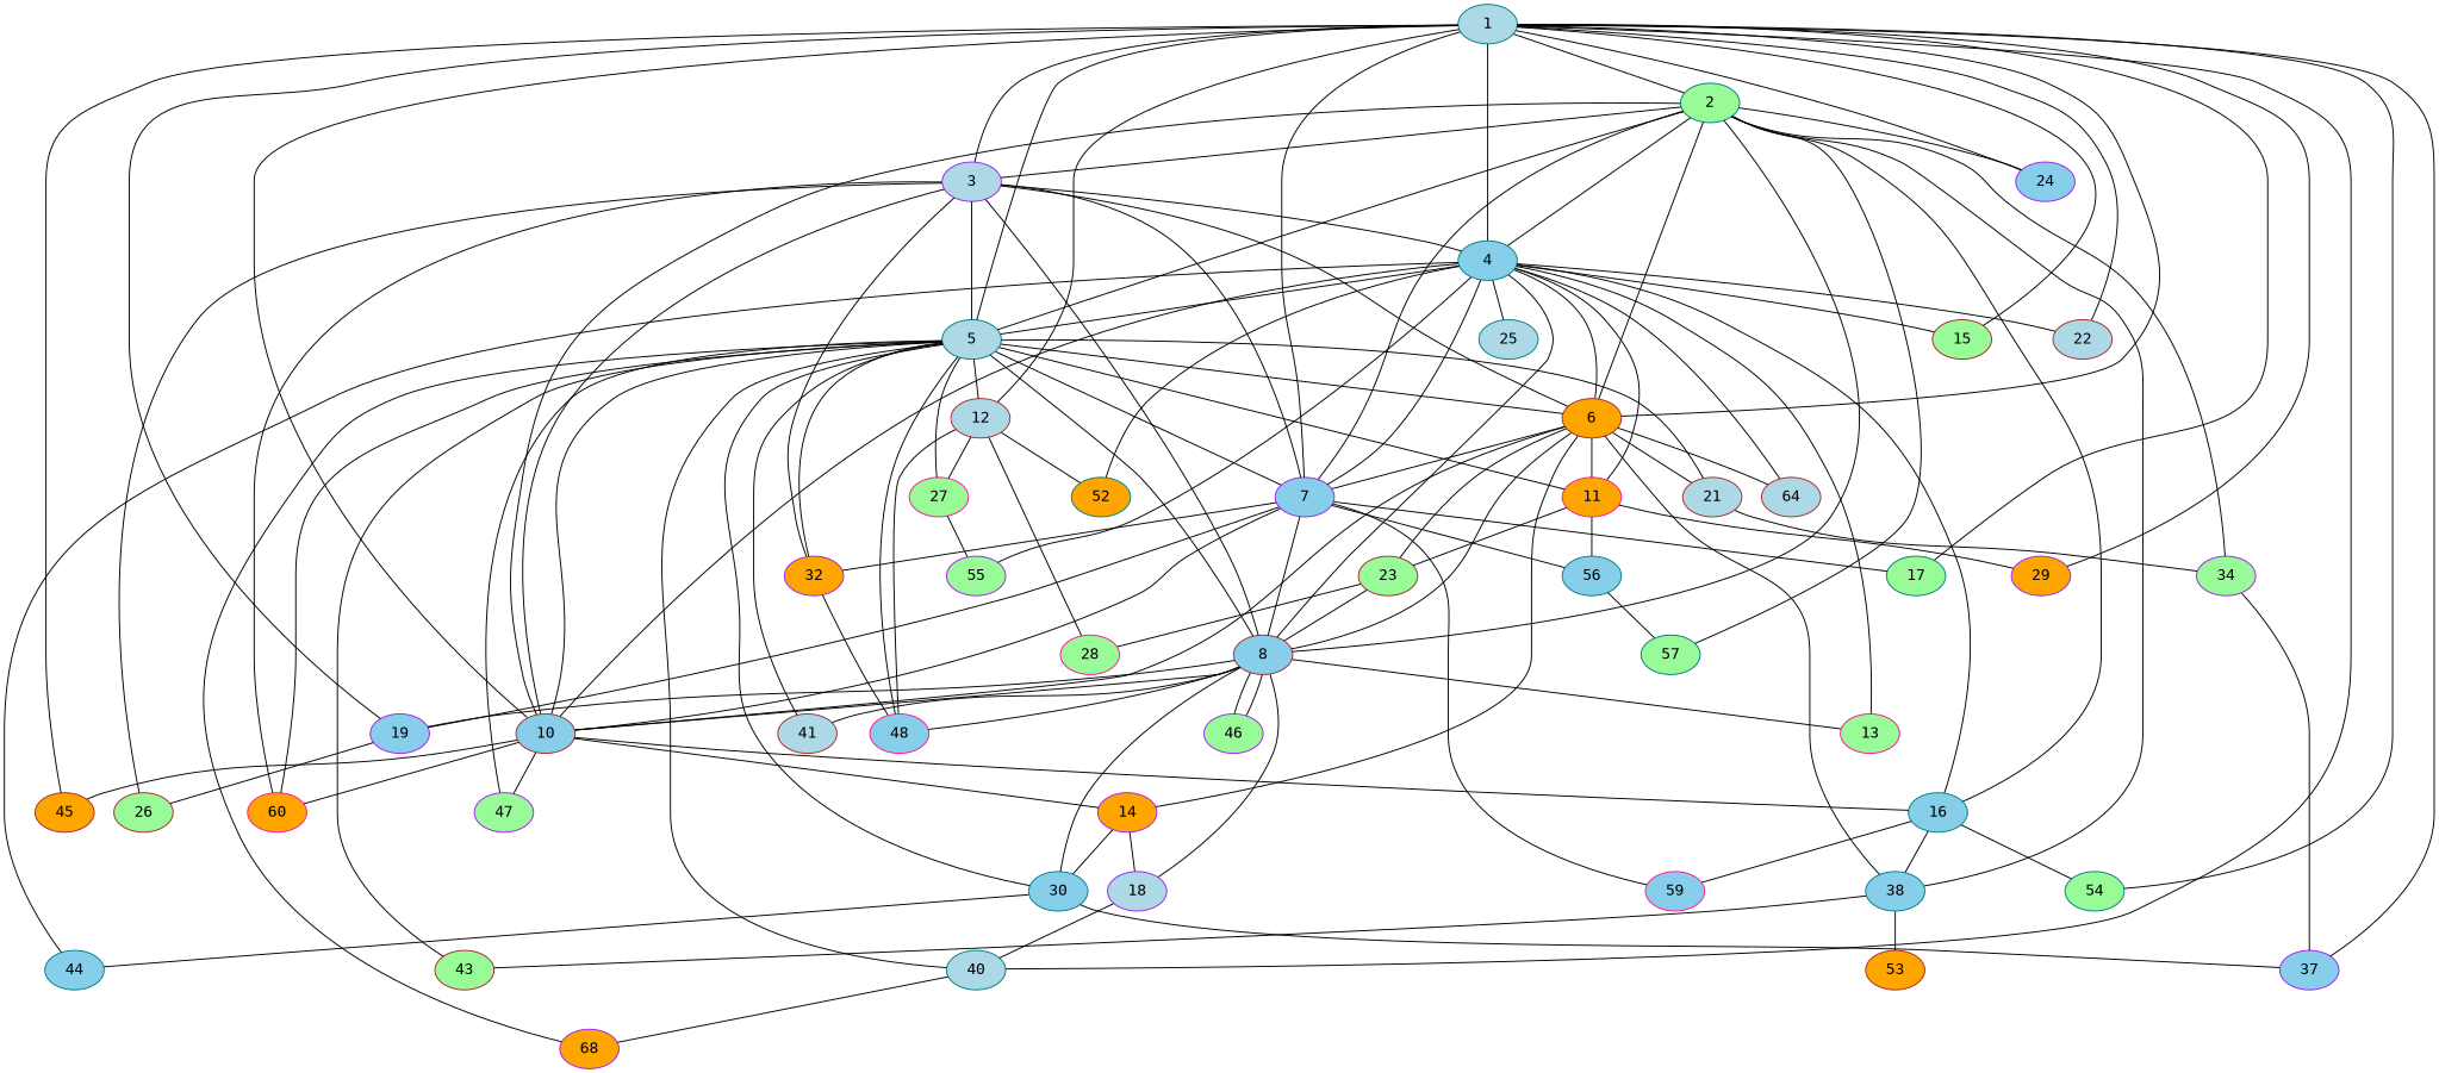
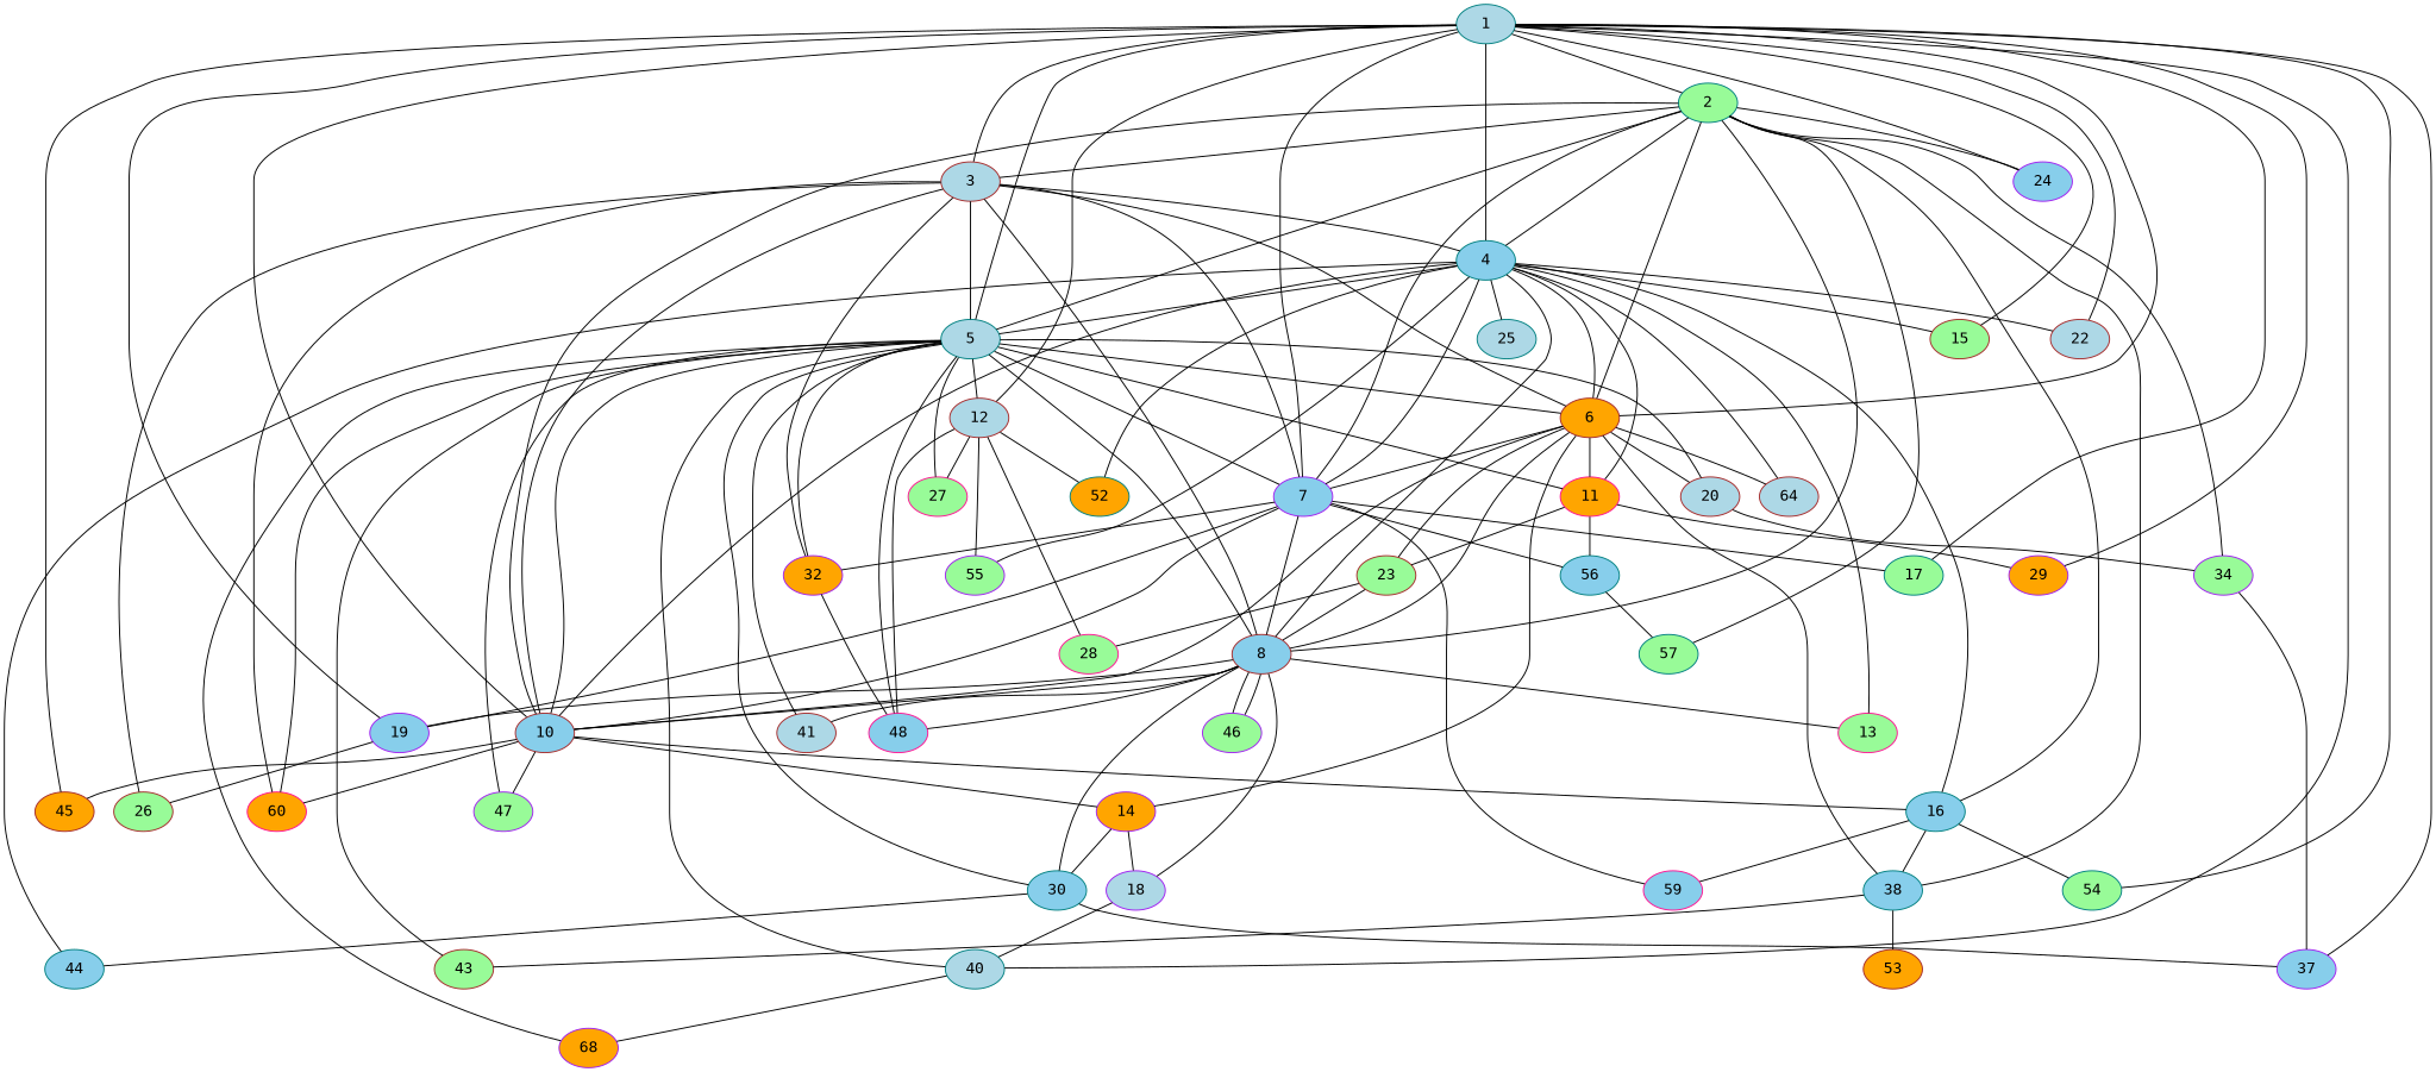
  graph {
    fontname="DejaVu Sans Mono"
    node [color=teal fillcolor=palegreen fontname="DejaVu Sans Mono" style=filled]
    edge [fontname="DejaVu Sans Mono"]
    1 [fillcolor=lightblue super="+9"]
    2 [super="+51"]
-   3 [color=purple fillcolor=lightblue super="+67"]
+   3 [color=brown fillcolor=lightblue super="+67"]
    4 [fillcolor=skyblue super="+58"]
    5 [fillcolor=lightblue super="+31"]
    6 [color=brown fillcolor=orange super="+69"]
    7 [color=purple fillcolor=skyblue super="+42"]
    10 [color=brown fillcolor=skyblue super="+35"]
    12 [color=brown fillcolor=lightblue]
    15 [color=brown]
    17
    19 [color=purple fillcolor=skyblue super="+20"]
    22 [color=brown fillcolor=lightblue]
    24 [color=purple fillcolor=skyblue super="+61"]
    29 [color=purple fillcolor=orange]
    37 [color=purple fillcolor=skyblue]
    40 [fillcolor=lightblue]
    45 [color=brown fillcolor=orange]
    54
    8 [color=brown fillcolor=skyblue super="+65"]
    16 [fillcolor=skyblue]
    34 [color=purple super="+39"]
    38 [fillcolor=skyblue super="+50"]
    57
    26 [color=brown]
    32 [color=purple fillcolor=orange super="+33"]
    60 [color=deeppink fillcolor=orange super="+62"]
    11 [color=deeppink fillcolor=orange super="+63"]
    13 [color=deeppink]
    25 [fillcolor=lightblue]
    44 [fillcolor=skyblue]
    52 [fillcolor=orange]
    55 [color=purple]
    64 [color=brown fillcolor=lightblue]
-   21 [color=brown fillcolor=lightblue]
+   21 [color=brown fillcolor=lightblue label=20]
    27 [color=deeppink]
    30 [fillcolor=skyblue]
    41 [color=brown fillcolor=lightblue]
    43 [color=brown]
    47 [color=purple]
    68 [color=purple fillcolor=orange]
    48 [color=deeppink fillcolor=skyblue super="+66"]
    14 [color=purple fillcolor=orange super="+36"]
    23 [color=brown]
    56 [fillcolor=skyblue]
    59 [color=deeppink fillcolor=skyblue]
    18 [color=purple fillcolor=lightblue super="+49"]
    46 [color=purple]
    28 [color=deeppink]
    53 [color=brown fillcolor=orange]
    1 -- 2 [weight=2]
    1 -- 3 [weight=2]
    1 -- 4 [weight=3]
    1 -- 5 [weight=2]
    1 -- 6 [weight=2]
    1 -- 7 [weight=3]
    1 -- 10 [weight=2]
    1 -- 12
    1 -- 15
    1 -- 17
    1 -- 19
    1 -- 22
    1 -- 24 [weight=2]
    1 -- 29
    1 -- 37
    1 -- 40
    1 -- 45
    1 -- 54
    2 -- 3
    2 -- 4
    2 -- 5
    2 -- 6
    2 -- 7
    2 -- 10
    2 -- 24
    2 -- 8
    2 -- 16
    2 -- 34
    2 -- 38
    2 -- 57
    3 -- 4 [weight=2]
    3 -- 5 [weight=2]
    3 -- 6
    3 -- 7
    3 -- 10 [weight=2]
    3 -- 8
    3 -- 26
    3 -- 32
    3 -- 60
    4 -- 5
    4 -- 6
    4 -- 7
    4 -- 10
    4 -- 15
    4 -- 22
    4 -- 8
    4 -- 16
    4 -- 11
    4 -- 13
    4 -- 25
    4 -- 44
    4 -- 52
    4 -- 55
    4 -- 64
    5 -- 6
    5 -- 7
    5 -- 10
    5 -- 12
    5 -- 40
    5 -- 8 [weight=2]
    5 -- 32
    5 -- 60
    5 -- 11 [weight=2]
    5 -- 21
    5 -- 27
    5 -- 30
    5 -- 41
    5 -- 43
    5 -- 47
    5 -- 68
    5 -- 48
    6 -- 7
    6 -- 10
    6 -- 8
    6 -- 38
    6 -- 11
    6 -- 64
    6 -- 21
    6 -- 14
    6 -- 23
    7 -- 10
    7 -- 17
    7 -- 19
    7 -- 8
    7 -- 32
    7 -- 56
    7 -- 59
    10 -- 45
    10 -- 16
    10 -- 60
    10 -- 47
    10 -- 14
    12 -- 52
-   27 -- 55
+   12 -- 55
    12 -- 27
    12 -- 48
    12 -- 28
    19 -- 26
    40 -- 68
    8 -- 10
    8 -- 19
    8 -- 13
    8 -- 30
    8 -- 41
    8 -- 48
    8 -- 18
    8 -- 46
    8 -- 46
    16 -- 54
    16 -- 38
    16 -- 59
    34 -- 37
    38 -- 43
    38 -- 53
    32 -- 48
    11 -- 29
    11 -- 23
    11 -- 56
    21 -- 34
    30 -- 37
    30 -- 44
    14 -- 30
    14 -- 18
    23 -- 8 [weight=2]
    23 -- 28
    56 -- 57
    18 -- 40
  }
